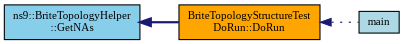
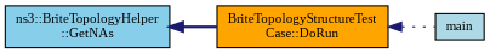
  digraph {
    fontname="Liberation Serif"
    rankdir=LR
    node [color=black fontname="Liberation Serif" fontsize=10 shape=record style=filled]
    edge [color=midnightblue dir=back fontname="Liberation Serif" fontsize=10 labelfontname=Helvetica labelfontsize=10]
-   n1 [fillcolor=skyblue fontcolor=black height=0.2 label="ns9::BriteTopologyHelper\l::GetNAs" width=0.4]
-   n2 [fillcolor=orange height=0.2 label="BriteTopologyStructureTest\lDoRun::DoRun" width=0.4]
+   n1 [fillcolor=skyblue fontcolor=black height=0.2 label="ns3::BriteTopologyHelper\l::GetNAs" width=0.4]
+   n2 [fillcolor=orange height=0.2 label="BriteTopologyStructureTest\lCase::DoRun" width=0.4]
    n3 [fillcolor=lightblue height=0.2 label=main width=0.4]
    n1 -> n2 [style=bold]
    n2 -> n3 [style=dotted]
  }
